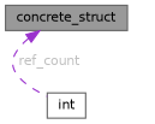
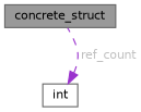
  digraph {
    node [color=gray40 fontname=Helvetica fontsize=10 shape=box style=filled]
    n1 [fillcolor=grey60 fontcolor=black height=0.2 label=concrete_struct width=0.4]
    n2 [fillcolor=white height=0.2 label=int width=0.4]
-   n1 -> n2 [color=darkorchid3 dir=back fontcolor=grey fontname=Helvetica fontsize=10 label=" ref_count" labelfontname=Helvetica labelfontsize=10 style=dashed]
+   n2 -> n1 [color=darkorchid3 dir=back fontcolor=grey fontname=Helvetica fontsize=10 label=" ref_count" labelfontname=Helvetica labelfontsize=10 style=dashed]
  }
